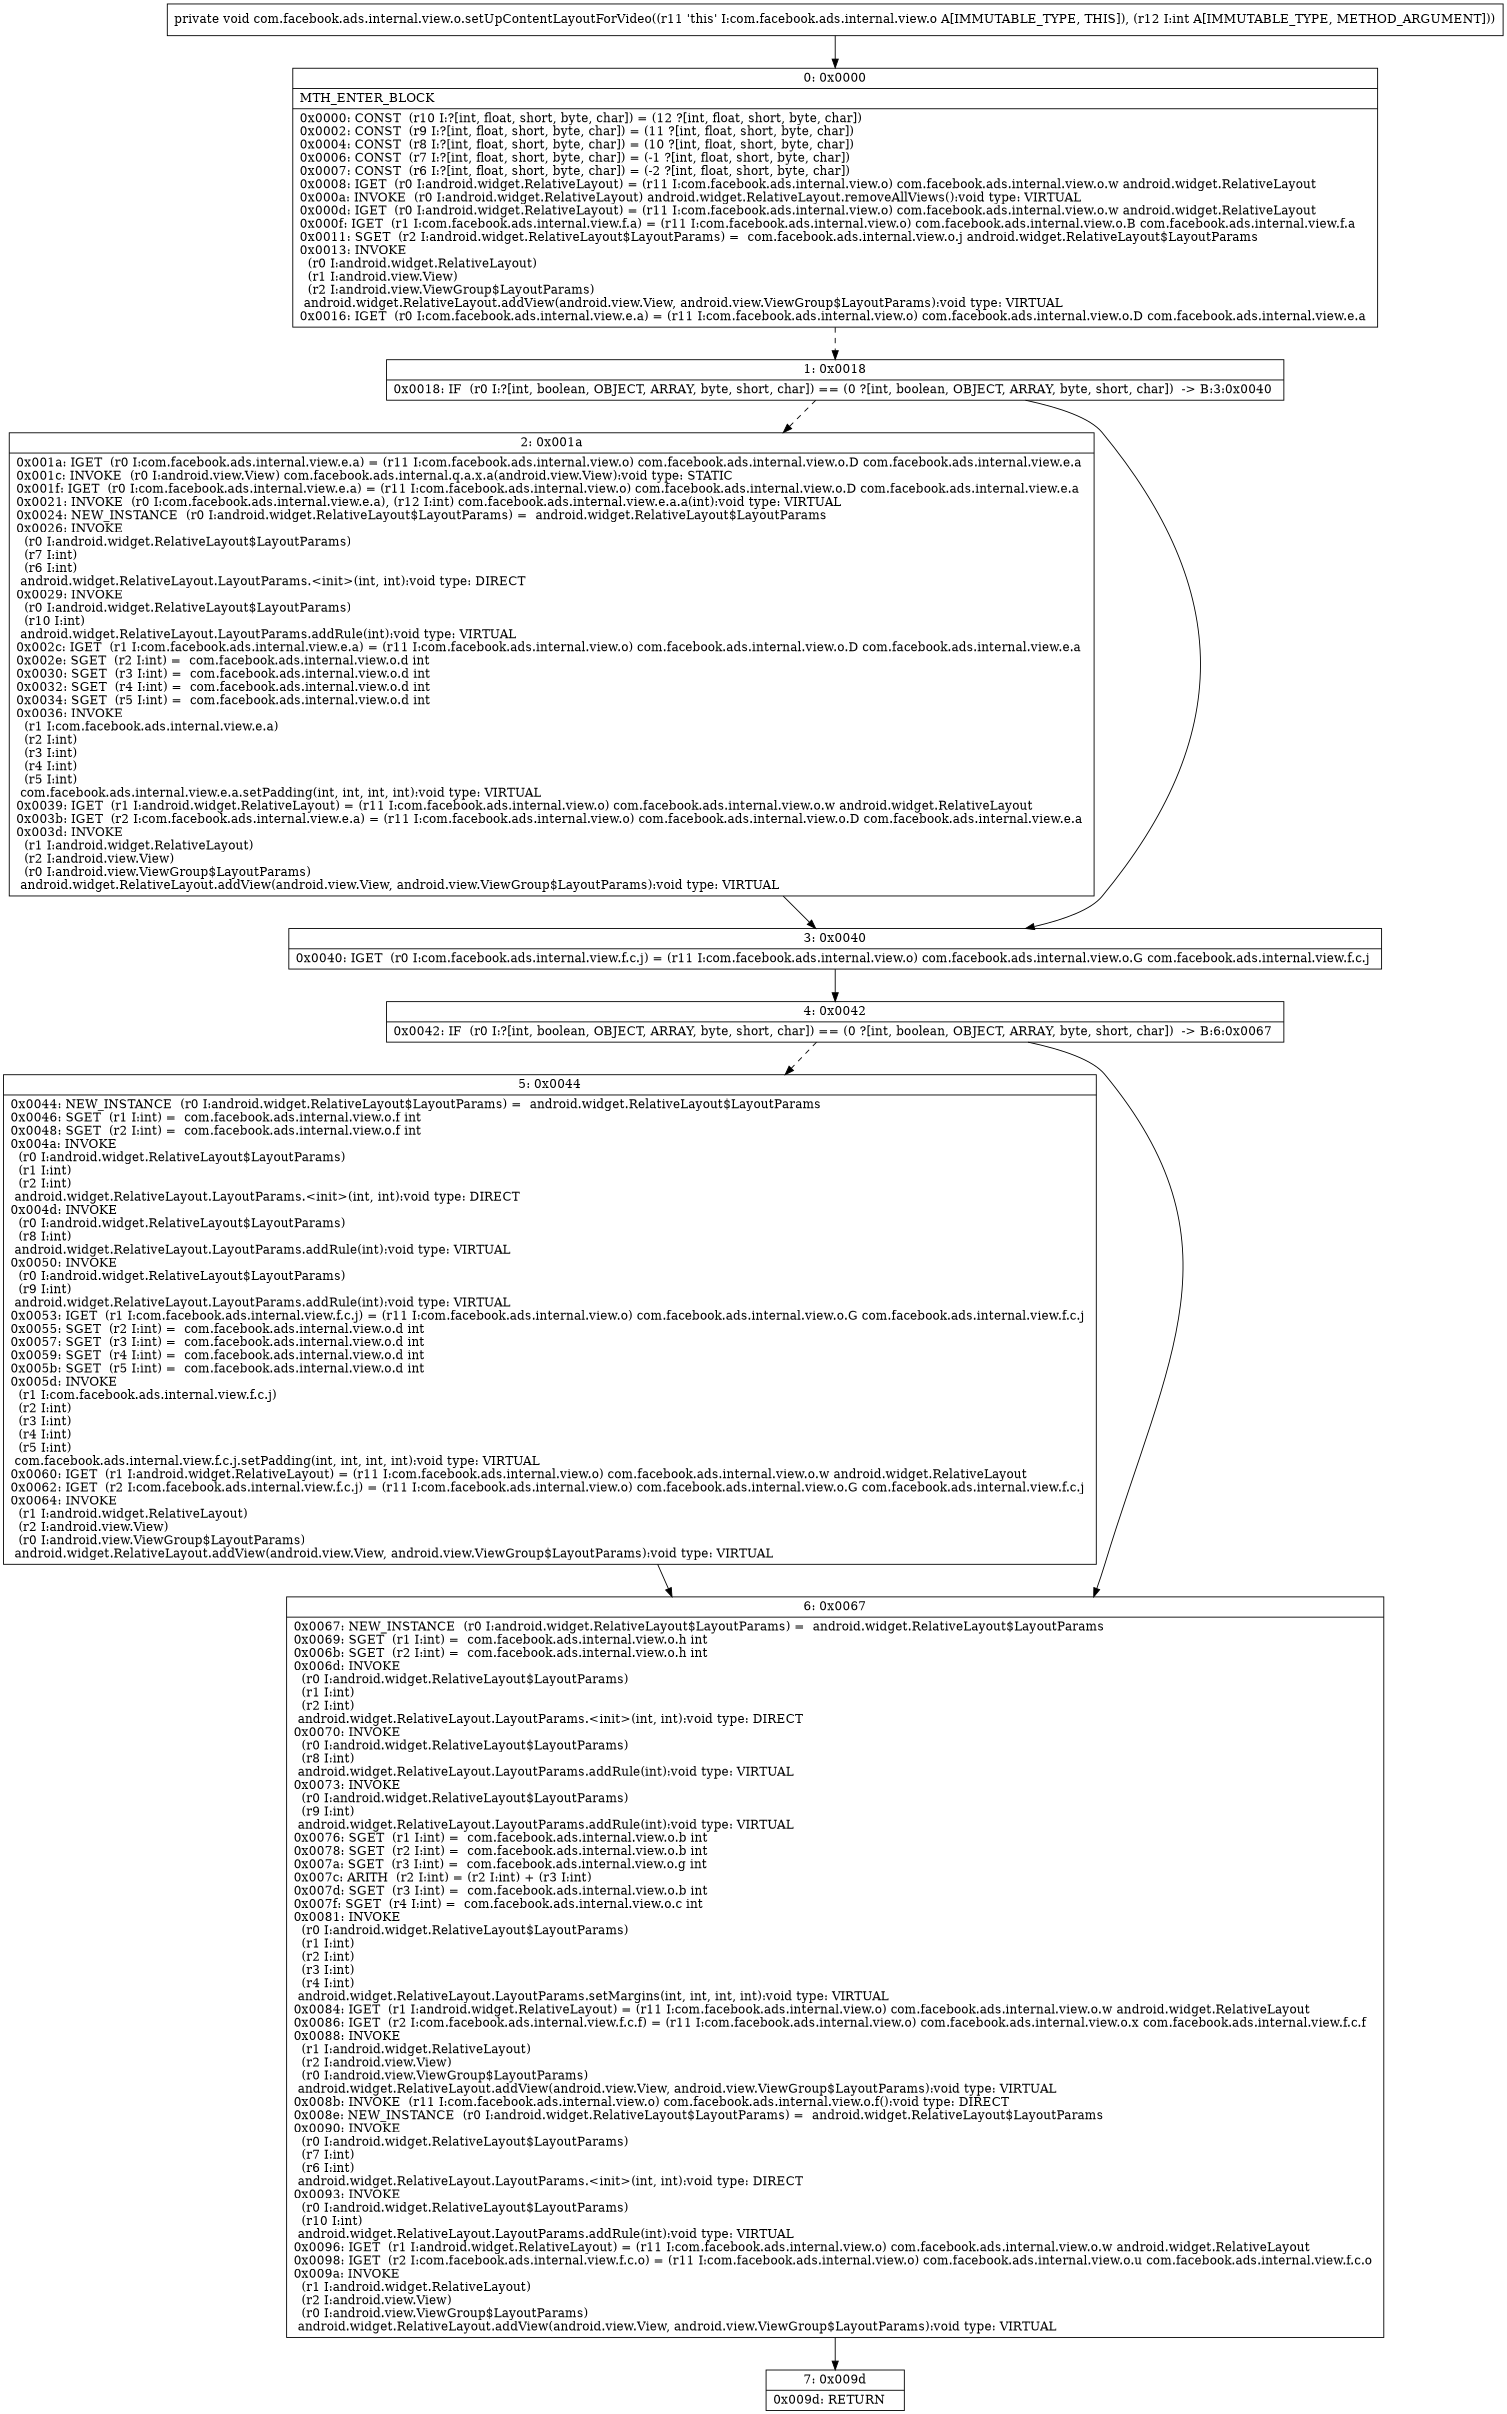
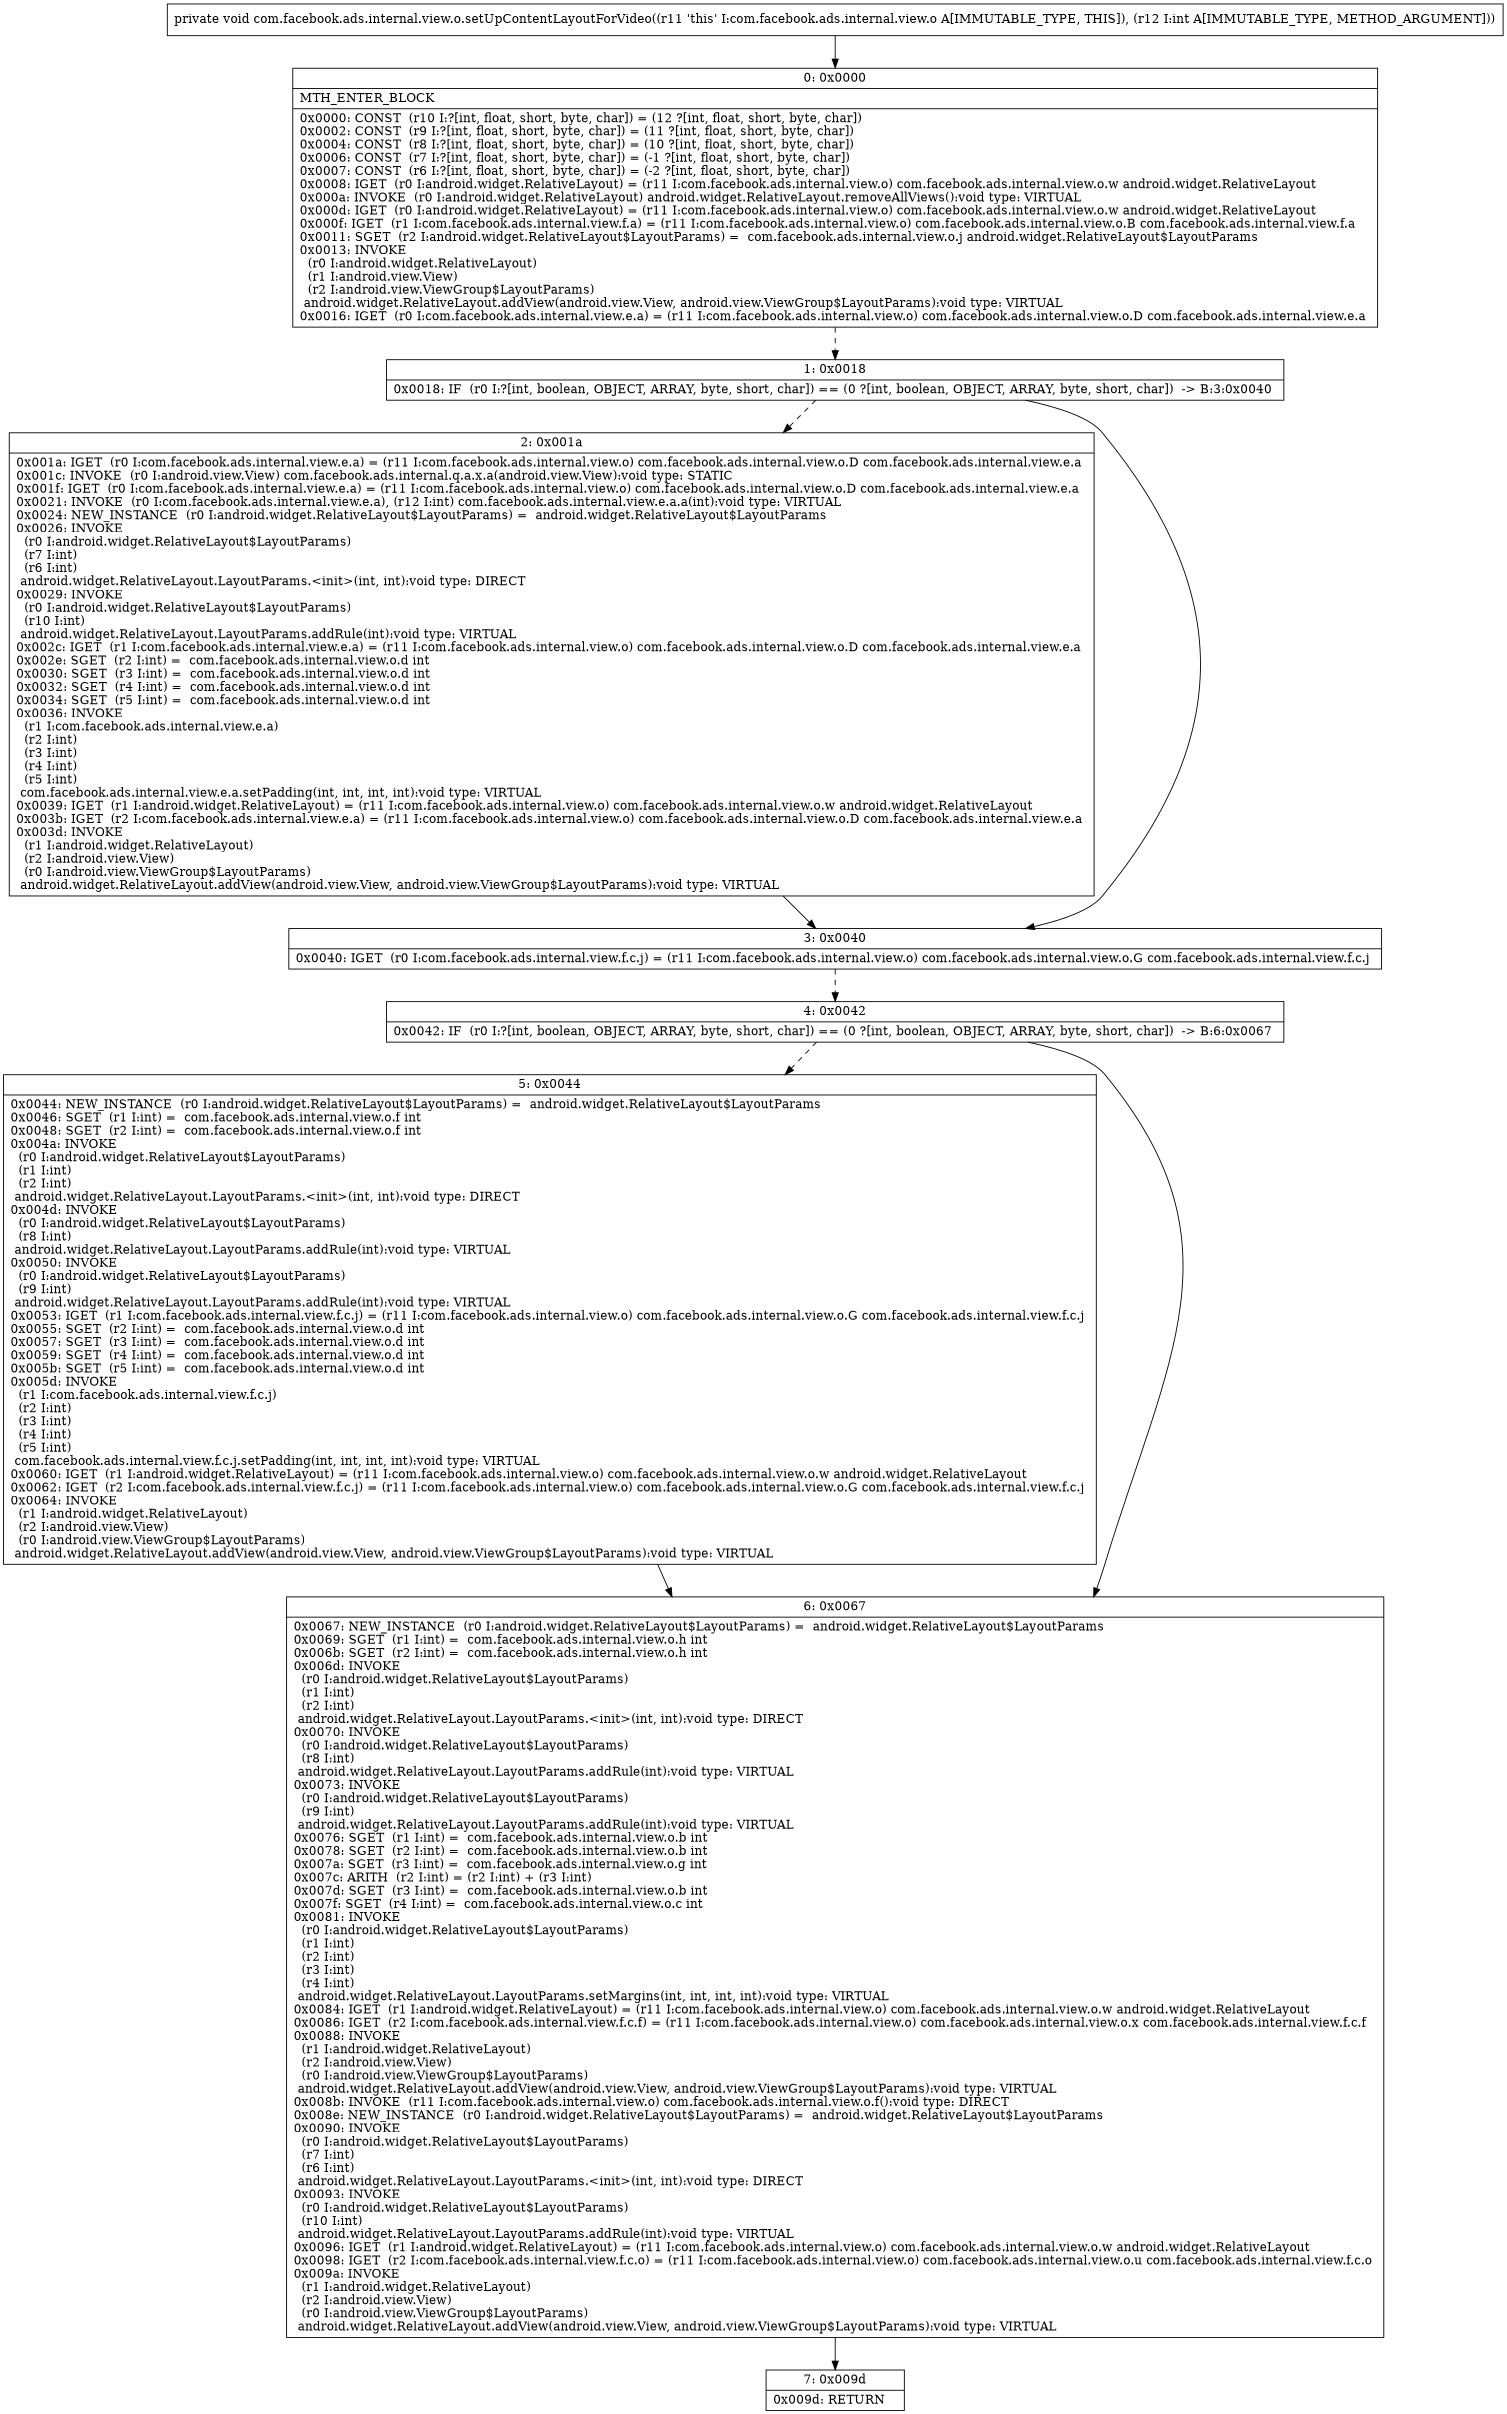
  digraph {
    node [shape=record]
    n1 [label="{0\:\ 0x0000|MTH_ENTER_BLOCK\l|0x0000: CONST  (r10 I:?[int, float, short, byte, char]) = (12 ?[int, float, short, byte, char]) \l0x0002: CONST  (r9 I:?[int, float, short, byte, char]) = (11 ?[int, float, short, byte, char]) \l0x0004: CONST  (r8 I:?[int, float, short, byte, char]) = (10 ?[int, float, short, byte, char]) \l0x0006: CONST  (r7 I:?[int, float, short, byte, char]) = (\-1 ?[int, float, short, byte, char]) \l0x0007: CONST  (r6 I:?[int, float, short, byte, char]) = (\-2 ?[int, float, short, byte, char]) \l0x0008: IGET  (r0 I:android.widget.RelativeLayout) = (r11 I:com.facebook.ads.internal.view.o) com.facebook.ads.internal.view.o.w android.widget.RelativeLayout \l0x000a: INVOKE  (r0 I:android.widget.RelativeLayout) android.widget.RelativeLayout.removeAllViews():void type: VIRTUAL \l0x000d: IGET  (r0 I:android.widget.RelativeLayout) = (r11 I:com.facebook.ads.internal.view.o) com.facebook.ads.internal.view.o.w android.widget.RelativeLayout \l0x000f: IGET  (r1 I:com.facebook.ads.internal.view.f.a) = (r11 I:com.facebook.ads.internal.view.o) com.facebook.ads.internal.view.o.B com.facebook.ads.internal.view.f.a \l0x0011: SGET  (r2 I:android.widget.RelativeLayout$LayoutParams) =  com.facebook.ads.internal.view.o.j android.widget.RelativeLayout$LayoutParams \l0x0013: INVOKE  \l  (r0 I:android.widget.RelativeLayout)\l  (r1 I:android.view.View)\l  (r2 I:android.view.ViewGroup$LayoutParams)\l android.widget.RelativeLayout.addView(android.view.View, android.view.ViewGroup$LayoutParams):void type: VIRTUAL \l0x0016: IGET  (r0 I:com.facebook.ads.internal.view.e.a) = (r11 I:com.facebook.ads.internal.view.o) com.facebook.ads.internal.view.o.D com.facebook.ads.internal.view.e.a \l}"]
    n2 [label="{1\:\ 0x0018|0x0018: IF  (r0 I:?[int, boolean, OBJECT, ARRAY, byte, short, char]) == (0 ?[int, boolean, OBJECT, ARRAY, byte, short, char])  \-\> B:3:0x0040 \l}"]
    n3 [label="{2\:\ 0x001a|0x001a: IGET  (r0 I:com.facebook.ads.internal.view.e.a) = (r11 I:com.facebook.ads.internal.view.o) com.facebook.ads.internal.view.o.D com.facebook.ads.internal.view.e.a \l0x001c: INVOKE  (r0 I:android.view.View) com.facebook.ads.internal.q.a.x.a(android.view.View):void type: STATIC \l0x001f: IGET  (r0 I:com.facebook.ads.internal.view.e.a) = (r11 I:com.facebook.ads.internal.view.o) com.facebook.ads.internal.view.o.D com.facebook.ads.internal.view.e.a \l0x0021: INVOKE  (r0 I:com.facebook.ads.internal.view.e.a), (r12 I:int) com.facebook.ads.internal.view.e.a.a(int):void type: VIRTUAL \l0x0024: NEW_INSTANCE  (r0 I:android.widget.RelativeLayout$LayoutParams) =  android.widget.RelativeLayout$LayoutParams \l0x0026: INVOKE  \l  (r0 I:android.widget.RelativeLayout$LayoutParams)\l  (r7 I:int)\l  (r6 I:int)\l android.widget.RelativeLayout.LayoutParams.\<init\>(int, int):void type: DIRECT \l0x0029: INVOKE  \l  (r0 I:android.widget.RelativeLayout$LayoutParams)\l  (r10 I:int)\l android.widget.RelativeLayout.LayoutParams.addRule(int):void type: VIRTUAL \l0x002c: IGET  (r1 I:com.facebook.ads.internal.view.e.a) = (r11 I:com.facebook.ads.internal.view.o) com.facebook.ads.internal.view.o.D com.facebook.ads.internal.view.e.a \l0x002e: SGET  (r2 I:int) =  com.facebook.ads.internal.view.o.d int \l0x0030: SGET  (r3 I:int) =  com.facebook.ads.internal.view.o.d int \l0x0032: SGET  (r4 I:int) =  com.facebook.ads.internal.view.o.d int \l0x0034: SGET  (r5 I:int) =  com.facebook.ads.internal.view.o.d int \l0x0036: INVOKE  \l  (r1 I:com.facebook.ads.internal.view.e.a)\l  (r2 I:int)\l  (r3 I:int)\l  (r4 I:int)\l  (r5 I:int)\l com.facebook.ads.internal.view.e.a.setPadding(int, int, int, int):void type: VIRTUAL \l0x0039: IGET  (r1 I:android.widget.RelativeLayout) = (r11 I:com.facebook.ads.internal.view.o) com.facebook.ads.internal.view.o.w android.widget.RelativeLayout \l0x003b: IGET  (r2 I:com.facebook.ads.internal.view.e.a) = (r11 I:com.facebook.ads.internal.view.o) com.facebook.ads.internal.view.o.D com.facebook.ads.internal.view.e.a \l0x003d: INVOKE  \l  (r1 I:android.widget.RelativeLayout)\l  (r2 I:android.view.View)\l  (r0 I:android.view.ViewGroup$LayoutParams)\l android.widget.RelativeLayout.addView(android.view.View, android.view.ViewGroup$LayoutParams):void type: VIRTUAL \l}"]
    n4 [label="{3\:\ 0x0040|0x0040: IGET  (r0 I:com.facebook.ads.internal.view.f.c.j) = (r11 I:com.facebook.ads.internal.view.o) com.facebook.ads.internal.view.o.G com.facebook.ads.internal.view.f.c.j \l}"]
    n5 [label="{4\:\ 0x0042|0x0042: IF  (r0 I:?[int, boolean, OBJECT, ARRAY, byte, short, char]) == (0 ?[int, boolean, OBJECT, ARRAY, byte, short, char])  \-\> B:6:0x0067 \l}"]
    n6 [label="{5\:\ 0x0044|0x0044: NEW_INSTANCE  (r0 I:android.widget.RelativeLayout$LayoutParams) =  android.widget.RelativeLayout$LayoutParams \l0x0046: SGET  (r1 I:int) =  com.facebook.ads.internal.view.o.f int \l0x0048: SGET  (r2 I:int) =  com.facebook.ads.internal.view.o.f int \l0x004a: INVOKE  \l  (r0 I:android.widget.RelativeLayout$LayoutParams)\l  (r1 I:int)\l  (r2 I:int)\l android.widget.RelativeLayout.LayoutParams.\<init\>(int, int):void type: DIRECT \l0x004d: INVOKE  \l  (r0 I:android.widget.RelativeLayout$LayoutParams)\l  (r8 I:int)\l android.widget.RelativeLayout.LayoutParams.addRule(int):void type: VIRTUAL \l0x0050: INVOKE  \l  (r0 I:android.widget.RelativeLayout$LayoutParams)\l  (r9 I:int)\l android.widget.RelativeLayout.LayoutParams.addRule(int):void type: VIRTUAL \l0x0053: IGET  (r1 I:com.facebook.ads.internal.view.f.c.j) = (r11 I:com.facebook.ads.internal.view.o) com.facebook.ads.internal.view.o.G com.facebook.ads.internal.view.f.c.j \l0x0055: SGET  (r2 I:int) =  com.facebook.ads.internal.view.o.d int \l0x0057: SGET  (r3 I:int) =  com.facebook.ads.internal.view.o.d int \l0x0059: SGET  (r4 I:int) =  com.facebook.ads.internal.view.o.d int \l0x005b: SGET  (r5 I:int) =  com.facebook.ads.internal.view.o.d int \l0x005d: INVOKE  \l  (r1 I:com.facebook.ads.internal.view.f.c.j)\l  (r2 I:int)\l  (r3 I:int)\l  (r4 I:int)\l  (r5 I:int)\l com.facebook.ads.internal.view.f.c.j.setPadding(int, int, int, int):void type: VIRTUAL \l0x0060: IGET  (r1 I:android.widget.RelativeLayout) = (r11 I:com.facebook.ads.internal.view.o) com.facebook.ads.internal.view.o.w android.widget.RelativeLayout \l0x0062: IGET  (r2 I:com.facebook.ads.internal.view.f.c.j) = (r11 I:com.facebook.ads.internal.view.o) com.facebook.ads.internal.view.o.G com.facebook.ads.internal.view.f.c.j \l0x0064: INVOKE  \l  (r1 I:android.widget.RelativeLayout)\l  (r2 I:android.view.View)\l  (r0 I:android.view.ViewGroup$LayoutParams)\l android.widget.RelativeLayout.addView(android.view.View, android.view.ViewGroup$LayoutParams):void type: VIRTUAL \l}"]
    n7 [label="{6\:\ 0x0067|0x0067: NEW_INSTANCE  (r0 I:android.widget.RelativeLayout$LayoutParams) =  android.widget.RelativeLayout$LayoutParams \l0x0069: SGET  (r1 I:int) =  com.facebook.ads.internal.view.o.h int \l0x006b: SGET  (r2 I:int) =  com.facebook.ads.internal.view.o.h int \l0x006d: INVOKE  \l  (r0 I:android.widget.RelativeLayout$LayoutParams)\l  (r1 I:int)\l  (r2 I:int)\l android.widget.RelativeLayout.LayoutParams.\<init\>(int, int):void type: DIRECT \l0x0070: INVOKE  \l  (r0 I:android.widget.RelativeLayout$LayoutParams)\l  (r8 I:int)\l android.widget.RelativeLayout.LayoutParams.addRule(int):void type: VIRTUAL \l0x0073: INVOKE  \l  (r0 I:android.widget.RelativeLayout$LayoutParams)\l  (r9 I:int)\l android.widget.RelativeLayout.LayoutParams.addRule(int):void type: VIRTUAL \l0x0076: SGET  (r1 I:int) =  com.facebook.ads.internal.view.o.b int \l0x0078: SGET  (r2 I:int) =  com.facebook.ads.internal.view.o.b int \l0x007a: SGET  (r3 I:int) =  com.facebook.ads.internal.view.o.g int \l0x007c: ARITH  (r2 I:int) = (r2 I:int) + (r3 I:int) \l0x007d: SGET  (r3 I:int) =  com.facebook.ads.internal.view.o.b int \l0x007f: SGET  (r4 I:int) =  com.facebook.ads.internal.view.o.c int \l0x0081: INVOKE  \l  (r0 I:android.widget.RelativeLayout$LayoutParams)\l  (r1 I:int)\l  (r2 I:int)\l  (r3 I:int)\l  (r4 I:int)\l android.widget.RelativeLayout.LayoutParams.setMargins(int, int, int, int):void type: VIRTUAL \l0x0084: IGET  (r1 I:android.widget.RelativeLayout) = (r11 I:com.facebook.ads.internal.view.o) com.facebook.ads.internal.view.o.w android.widget.RelativeLayout \l0x0086: IGET  (r2 I:com.facebook.ads.internal.view.f.c.f) = (r11 I:com.facebook.ads.internal.view.o) com.facebook.ads.internal.view.o.x com.facebook.ads.internal.view.f.c.f \l0x0088: INVOKE  \l  (r1 I:android.widget.RelativeLayout)\l  (r2 I:android.view.View)\l  (r0 I:android.view.ViewGroup$LayoutParams)\l android.widget.RelativeLayout.addView(android.view.View, android.view.ViewGroup$LayoutParams):void type: VIRTUAL \l0x008b: INVOKE  (r11 I:com.facebook.ads.internal.view.o) com.facebook.ads.internal.view.o.f():void type: DIRECT \l0x008e: NEW_INSTANCE  (r0 I:android.widget.RelativeLayout$LayoutParams) =  android.widget.RelativeLayout$LayoutParams \l0x0090: INVOKE  \l  (r0 I:android.widget.RelativeLayout$LayoutParams)\l  (r7 I:int)\l  (r6 I:int)\l android.widget.RelativeLayout.LayoutParams.\<init\>(int, int):void type: DIRECT \l0x0093: INVOKE  \l  (r0 I:android.widget.RelativeLayout$LayoutParams)\l  (r10 I:int)\l android.widget.RelativeLayout.LayoutParams.addRule(int):void type: VIRTUAL \l0x0096: IGET  (r1 I:android.widget.RelativeLayout) = (r11 I:com.facebook.ads.internal.view.o) com.facebook.ads.internal.view.o.w android.widget.RelativeLayout \l0x0098: IGET  (r2 I:com.facebook.ads.internal.view.f.c.o) = (r11 I:com.facebook.ads.internal.view.o) com.facebook.ads.internal.view.o.u com.facebook.ads.internal.view.f.c.o \l0x009a: INVOKE  \l  (r1 I:android.widget.RelativeLayout)\l  (r2 I:android.view.View)\l  (r0 I:android.view.ViewGroup$LayoutParams)\l android.widget.RelativeLayout.addView(android.view.View, android.view.ViewGroup$LayoutParams):void type: VIRTUAL \l}"]
    n8 [label="{7\:\ 0x009d|0x009d: RETURN   \l}"]
    n9 [label="{private void com.facebook.ads.internal.view.o.setUpContentLayoutForVideo((r11 'this' I:com.facebook.ads.internal.view.o A[IMMUTABLE_TYPE, THIS]), (r12 I:int A[IMMUTABLE_TYPE, METHOD_ARGUMENT])) }"]
    n1 -> n2 [style=dashed]
    n2 -> n3 [style=dashed]
    n2 -> n4
    n3 -> n4
-   n4 -> n5
+   n4 -> n5 [style=dashed]
    n5 -> n6 [style=dashed]
    n5 -> n7
    n6 -> n7
    n7 -> n8
    n9 -> n1
  }
